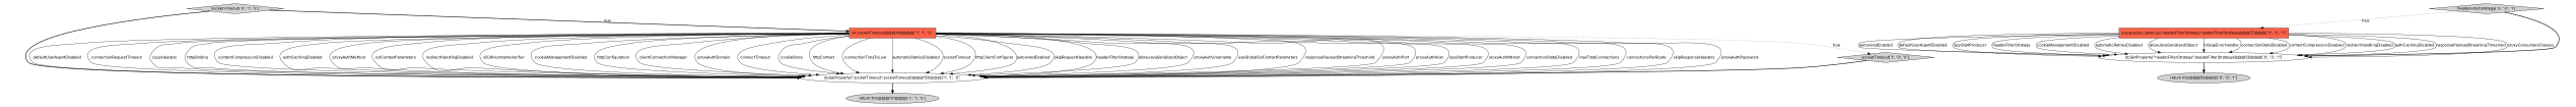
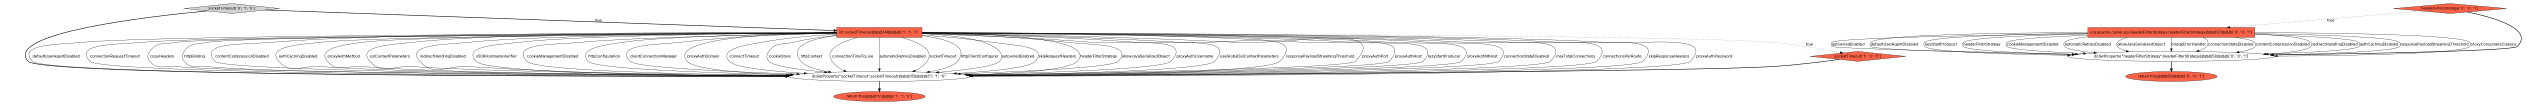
  digraph {
    fontname=Inter
    node [fillcolor=lightgray fontname=Inter shape=ellipse style=filled]
    edge [fontname=Inter style=solid]
    n1 [fillcolor=white label="doSetProperty(\"socketTimeout\",socketTimeout)@@@150@@@['1', '1', '0']"]
-   n2 [label="return this@@@151@@@['1', '1', '0']"]
+   n2 [fillcolor=tomato label="return this@@@151@@@['1', '1', '0']"]
    n3 [fillcolor=tomato label="int socketTimeout@@@149@@@['1', '1', '0']" shape=box]
-   n4 [label="socketTimeout['1', '0', '0']" shape=diamond]
+   n4 [fillcolor=tomato label="socketTimeout['1', '0', '0']" shape=diamond]
    n5 [label="socketTimeout['0', '1', '0']" shape=diamond]
    n6 [fillcolor=tomato label="org.apache.camel.spi.HeaderFilterStrategy headerFilterStrategy@@@57@@@['0', '0', '1']" shape=box]
    n7 [fillcolor=white label="doSetProperty(\"headerFilterStrategy\",headerFilterStrategy)@@@58@@@['0', '0', '1']"]
-   n8 [label="return this@@@59@@@['0', '0', '1']"]
-   n9 [label="headerFilterStrategy['0', '0', '1']" shape=diamond]
+   n8 [fillcolor=tomato label="return this@@@59@@@['0', '0', '1']"]
+   n9 [fillcolor=tomato label="headerFilterStrategy['0', '0', '1']" shape=diamond]
    n1 -> n2 [style=bold]
    n3 -> n1 [label=defaultUserAgentDisabled]
    n3 -> n1 [label=connectionRequestTimeout]
    n3 -> n1 [label=copyHeaders]
    n3 -> n1 [label=httpBinding]
    n3 -> n1 [label=contentCompressionDisabled]
    n3 -> n1 [label=authCachingDisabled]
    n3 -> n1 [label=proxyAuthMethod]
    n3 -> n1 [label=sslContextParameters]
    n3 -> n1 [label=redirectHandlingDisabled]
    n3 -> n1 [label=x509HostnameVerifier]
    n3 -> n1 [label=cookieManagementDisabled]
    n3 -> n1 [label=httpConfiguration]
    n3 -> n1 [label=clientConnectionManager]
    n3 -> n1 [label=proxyAuthDomain]
    n3 -> n1 [label=connectTimeout]
    n3 -> n1 [label=cookieStore]
    n3 -> n1 [label=httpContext]
    n3 -> n1 [label=connectionTimeToLive]
    n3 -> n1 [label=automaticRetriesDisabled]
    n3 -> n1 [label=socketTimeout]
    n3 -> n1 [label=httpClientConfigurer]
    n3 -> n1 [label=autowiredEnabled]
    n3 -> n1 [label=skipRequestHeaders]
    n3 -> n1 [label=headerFilterStrategy]
    n3 -> n1 [label=allowJavaSerializedObject]
    n3 -> n1 [label=proxyAuthUsername]
    n3 -> n1 [label=useGlobalSslContextParameters]
    n3 -> n1 [label=responsePayloadStreamingThreshold]
    n3 -> n1 [label=proxyAuthPort]
    n3 -> n1 [label=proxyAuthHost]
    n3 -> n1 [label=lazyStartProducer]
    n3 -> n1 [label=proxyAuthNtHost]
    n3 -> n1 [label=connectionStateDisabled]
    n3 -> n1 [label=maxTotalConnections]
    n3 -> n1 [label=connectionsPerRoute]
    n3 -> n1 [label=skipResponseHeaders]
    n3 -> n1 [label=proxyAuthPassword]
    n3 -> n4 [label=true style=dotted]
    n4 -> n1 [style=bold]
    n5 -> n1 [style=bold]
    n5 -> n3 [label=true style=bold]
    n6 -> n7 [label=autowiredEnabled]
    n6 -> n7 [label=defaultUserAgentDisabled]
    n6 -> n7 [label=lazyStartProducer]
    n6 -> n7 [label=headerFilterStrategy]
    n6 -> n7 [label=cookieManagementDisabled]
    n6 -> n7 [label=automaticRetriesDisabled]
    n6 -> n7 [label=allowJavaSerializedObject]
    n6 -> n7 [label=bridgeErrorHandler]
    n6 -> n7 [label=connectionStateDisabled]
    n6 -> n7 [label=contentCompressionDisabled]
    n6 -> n7 [label=redirectHandlingDisabled]
    n6 -> n7 [label=authCachingDisabled]
    n6 -> n7 [label=responsePayloadStreamingThreshold]
    n6 -> n7 [label=proxyConsumersClasses]
    n7 -> n8 [style=bold]
    n9 -> n6 [label=true style=dotted]
    n9 -> n7 [style=bold]
  }
